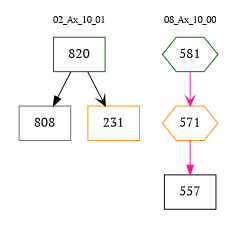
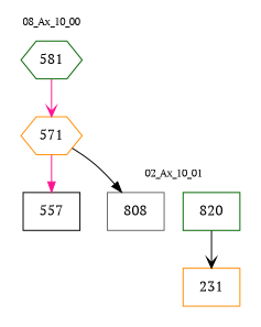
  digraph {
    fontname="PT Serif"
    node [color=darkgreen fontname="PT Serif" shape=box]
    edge [arrowhead=normal color=black fontname="PT Serif" style=solid]
    n1 [label=820]
    n2 [color=gray40 label=808]
    n3 [color=darkorange label=231]
    n4 [color=darkorange label=571 shape=hexagon]
    n5 [color=black label=557]
    n6 [label=581 shape=hexagon]
    subgraph cluster_1 {
      color=white
      fontsize=10
      label="02_Ax_10_01"
      n1
      n2
      n3
    }
    subgraph cluster_2 {
      color=white
      fontsize=10
      label="08_Ax_10_00"
      n4
      n5
      n6
    }
-   n1 -> n2
+   n4 -> n2
    n1 -> n3 [arrowhead=vee]
    n4 -> n5 [color=deeppink]
    n6 -> n4 [arrowhead=vee color=deeppink]
  }
